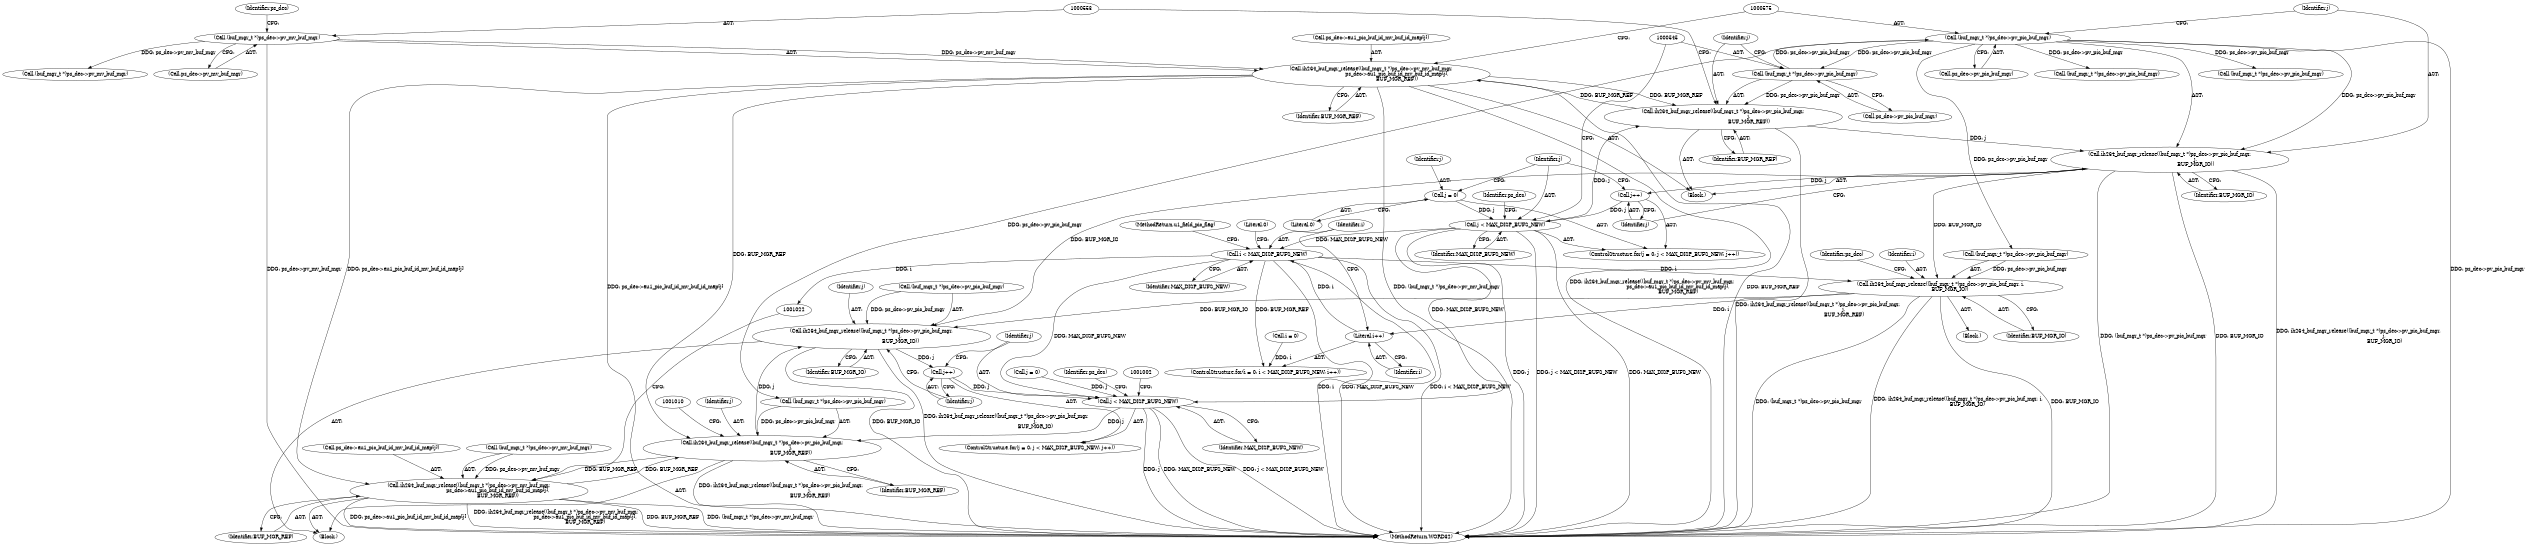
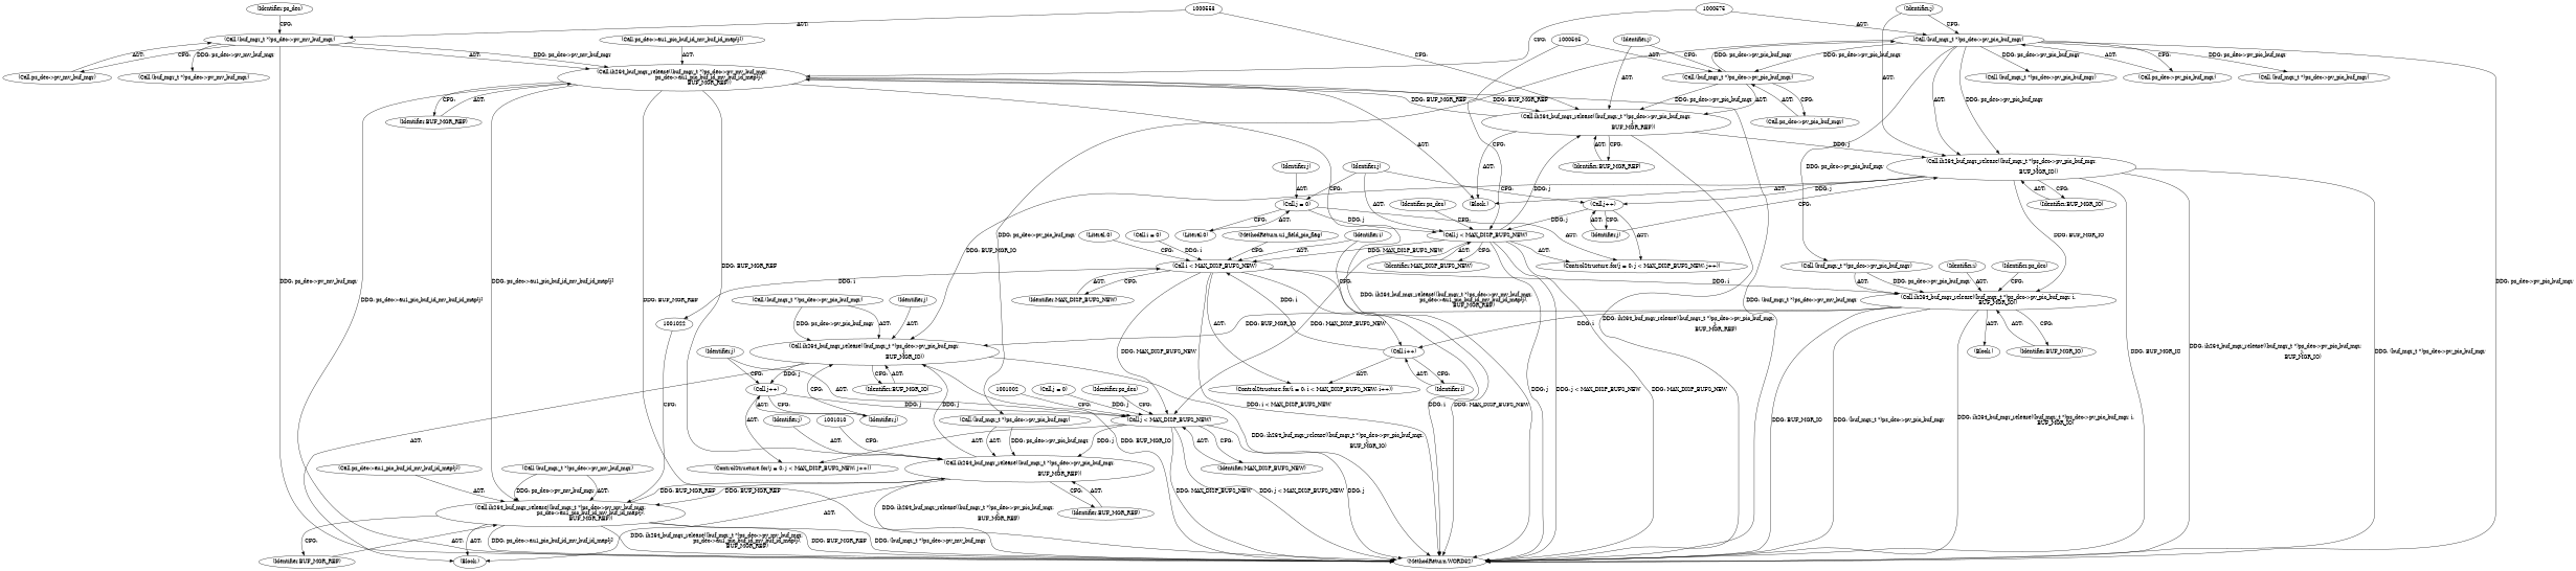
  digraph {
    n1 [label="(Call,ih264_buf_mgr_release((buf_mgr_t *)ps_dec->pv_mv_buf_mgr,\n                                  ps_dec->au1_pic_buf_id_mv_buf_id_map[j],\n                                  BUF_MGR_REF))"]
    n2 [label="(Call,ih264_buf_mgr_release((buf_mgr_t *)ps_dec->pv_pic_buf_mgr,\n                                  j,\n                                  BUF_MGR_REF))"]
    n3 [label="(Call,ih264_buf_mgr_release((buf_mgr_t *)ps_dec->pv_pic_buf_mgr,\n                                      j,\n                                      BUF_MGR_REF))"]
    n4 [label="(Call,ih264_buf_mgr_release((buf_mgr_t *)ps_dec->pv_mv_buf_mgr,\n                                      ps_dec->au1_pic_buf_id_mv_buf_id_map[j],\n                                      BUF_MGR_REF))"]
    n5 [label="(Identifier,BUF_MGR_REF)"]
    n6 [label="(Block,)"]
    n7 [label="(MethodReturn,WORD32)"]
    n8 [label="(Call,ih264_buf_mgr_release((buf_mgr_t *)ps_dec->pv_pic_buf_mgr,\n                                  j,\n                                  BUF_MGR_IO))"]
    n9 [label="(Identifier,BUF_MGR_REF)"]
    n10 [label="(Call,ih264_buf_mgr_release((buf_mgr_t *)ps_dec->pv_pic_buf_mgr,\n                                      j,\n                                      BUF_MGR_IO))"]
    n11 [label="(Block,)"]
    n12 [label="(Identifier,BUF_MGR_REF)"]
    n13 [label="(Identifier,BUF_MGR_REF)"]
    n14 [label="(Call,(buf_mgr_t *)ps_dec->pv_mv_buf_mgr)"]
    n15 [label="(Call,(buf_mgr_t *)ps_dec->pv_mv_buf_mgr)"]
    n16 [label="(Call,ps_dec->pv_mv_buf_mgr)"]
    n17 [label="(Call,j++)"]
    n18 [label="(Call,ih264_buf_mgr_release((buf_mgr_t *)ps_dec->pv_pic_buf_mgr, i,\n            BUF_MGR_IO))"]
    n19 [label="(Identifier,BUF_MGR_IO)"]
    n20 [label="(Call,(buf_mgr_t *)ps_dec->pv_pic_buf_mgr)"]
    n21 [label="(Call,(buf_mgr_t *)ps_dec->pv_pic_buf_mgr)"]
    n22 [label="(Call,ps_dec->pv_pic_buf_mgr)"]
    n23 [label="(Call,(buf_mgr_t *)ps_dec->pv_pic_buf_mgr)"]
    n24 [label="(Call,(buf_mgr_t *)ps_dec->pv_pic_buf_mgr)"]
    n25 [label="(Call,ps_dec->pv_pic_buf_mgr)"]
    n26 [label="(Call,(buf_mgr_t *)ps_dec->pv_pic_buf_mgr)"]
    n27 [label="(Call,(buf_mgr_t *)ps_dec->pv_pic_buf_mgr)"]
    n28 [label="(Call,j < MAX_DISP_BUFS_NEW)"]
    n29 [label="(Call,j < MAX_DISP_BUFS_NEW)"]
    n30 [label="(Call,i < MAX_DISP_BUFS_NEW)"]
    n31 [label="(Identifier,MAX_DISP_BUFS_NEW)"]
    n32 [label="(ControlStructure,for(j = 0; j < MAX_DISP_BUFS_NEW; j++))"]
    n33 [label="(ControlStructure,for(j = 0; j < MAX_DISP_BUFS_NEW; j++))"]
    n34 [label="(Identifier,MAX_DISP_BUFS_NEW)"]
    n35 [label="(Identifier,MAX_DISP_BUFS_NEW)"]
    n36 [label="(ControlStructure,for(i = 0; i < MAX_DISP_BUFS_NEW; i++))"]
    1001022
    n38 [label="(Call,j = 0)"]
    n39 [label="(Literal,0)"]
    n40 [label="(Identifier,j)"]
    n41 [label="(Call,j++)"]
    n42 [label="(Identifier,BUF_MGR_IO)"]
-   n43 [label="(Literal,i++)"]
+   n43 [label="(Call,i++)"]
    n44 [label="(Block,)"]
    n45 [label="(Identifier,BUF_MGR_IO)"]
    n46 [label="(Identifier,j)"]
    n47 [label="(Identifier,i)"]
    n48 [label="(Call,j = 0)"]
    n49 [label="(Identifier,ps_dec)"]
    n50 [label="(Identifier,j)"]
    n51 [label="(Identifier,ps_dec)"]
    n52 [label="(Call,(buf_mgr_t *)ps_dec->pv_pic_buf_mgr)"]
    n53 [label="(Call,i = 0)"]
    n54 [label="(Identifier,i)"]
    n55 [label="(Identifier,i)"]
    n56 [label="(Identifier,j)"]
    n57 [label="(Identifier,j)"]
    n58 [label="(MethodReturn,u1_field_pic_flag)"]
    n59 [label="(Literal,0)"]
    n60 [label="(Identifier,j)"]
    n61 [label="(Identifier,j)"]
    n62 [label="(Call,ps_dec->au1_pic_buf_id_mv_buf_id_map[j])"]
    n63 [label="(Identifier,ps_dec)"]
    n64 [label="(Identifier,ps_dec)"]
    n65 [label="(Call,ps_dec->au1_pic_buf_id_mv_buf_id_map[j])"]
    n66 [label="(Identifier,j)"]
    n67 [label="(Identifier,j)"]
    n68 [label="(Call,(buf_mgr_t *)ps_dec->pv_mv_buf_mgr)"]
    n69 [label=1000575]
    1000553
    1000545
    1001010
    1001002
    n1 -> n2 [label="DDG: BUF_MGR_REF"]
    n1 -> n3 [label="DDG: BUF_MGR_REF"]
    n1 -> n4 [label="DDG: ps_dec->au1_pic_buf_id_mv_buf_id_map[j]"]
    n1 -> n5 [label="CFG: "]
    n1 -> n6 [label="AST: "]
    n1 -> n7 [label="DDG: BUF_MGR_REF"]
    n1 -> n7 [label="DDG: ps_dec->au1_pic_buf_id_mv_buf_id_map[j]"]
    n1 -> n7 [label="DDG: ih264_buf_mgr_release((buf_mgr_t *)ps_dec->pv_mv_buf_mgr,\n                                  ps_dec->au1_pic_buf_id_mv_buf_id_map[j],\n                                  BUF_MGR_REF)"]
    n1 -> n7 [label="DDG: (buf_mgr_t *)ps_dec->pv_mv_buf_mgr"]
    n2 -> n1 [label="DDG: BUF_MGR_REF"]
    n2 -> n6 [label="AST: "]
    n2 -> n7 [label="DDG: ih264_buf_mgr_release((buf_mgr_t *)ps_dec->pv_pic_buf_mgr,\n                                  j,\n                                  BUF_MGR_REF)"]
    n2 -> n8 [label="DDG: j"]
    n2 -> n9 [label="CFG: "]
    n3 -> n4 [label="DDG: BUF_MGR_REF"]
    n3 -> n7 [label="DDG: ih264_buf_mgr_release((buf_mgr_t *)ps_dec->pv_pic_buf_mgr,\n                                      j,\n                                      BUF_MGR_REF)"]
    n3 -> n10 [label="DDG: j"]
    n3 -> n11 [label="AST: "]
    n3 -> n12 [label="CFG: "]
    n4 -> n3 [label="DDG: BUF_MGR_REF"]
    n4 -> n7 [label="DDG: ih264_buf_mgr_release((buf_mgr_t *)ps_dec->pv_mv_buf_mgr,\n                                      ps_dec->au1_pic_buf_id_mv_buf_id_map[j],\n                                      BUF_MGR_REF)"]
    n4 -> n7 [label="DDG: BUF_MGR_REF"]
    n4 -> n7 [label="DDG: (buf_mgr_t *)ps_dec->pv_mv_buf_mgr"]
    n4 -> n7 [label="DDG: ps_dec->au1_pic_buf_id_mv_buf_id_map[j]"]
    n4 -> n11 [label="AST: "]
    n4 -> n13 [label="CFG: "]
    n5 -> n1 [label="AST: "]
    n8 -> n6 [label="AST: "]
    n8 -> n7 [label="DDG: ih264_buf_mgr_release((buf_mgr_t *)ps_dec->pv_pic_buf_mgr,\n                                  j,\n                                  BUF_MGR_IO)"]
    n8 -> n7 [label="DDG: (buf_mgr_t *)ps_dec->pv_pic_buf_mgr"]
    n8 -> n7 [label="DDG: BUF_MGR_IO"]
    n8 -> n10 [label="DDG: BUF_MGR_IO"]
    n8 -> n17 [label="DDG: j"]
    n8 -> n18 [label="DDG: BUF_MGR_IO"]
    n8 -> n19 [label="CFG: "]
    n9 -> n2 [label="AST: "]
    n10 -> n7 [label="DDG: BUF_MGR_IO"]
    n10 -> n7 [label="DDG: ih264_buf_mgr_release((buf_mgr_t *)ps_dec->pv_pic_buf_mgr,\n                                      j,\n                                      BUF_MGR_IO)"]
    n10 -> n11 [label="AST: "]
    n10 -> n41 [label="DDG: j"]
    n10 -> n42 [label="CFG: "]
    n12 -> n3 [label="AST: "]
    n13 -> n4 [label="AST: "]
    n14 -> n1 [label="AST: "]
    n14 -> n1 [label="DDG: ps_dec->pv_mv_buf_mgr"]
    n14 -> n7 [label="DDG: ps_dec->pv_mv_buf_mgr"]
    n14 -> n15 [label="DDG: ps_dec->pv_mv_buf_mgr"]
    n14 -> n16 [label="CFG: "]
    n16 -> n14 [label="AST: "]
    n17 -> n28 [label="DDG: j"]
    n17 -> n32 [label="AST: "]
    n17 -> n40 [label="CFG: "]
    n18 -> n7 [label="DDG: (buf_mgr_t *)ps_dec->pv_pic_buf_mgr"]
    n18 -> n7 [label="DDG: ih264_buf_mgr_release((buf_mgr_t *)ps_dec->pv_pic_buf_mgr, i,\n            BUF_MGR_IO)"]
    n18 -> n7 [label="DDG: BUF_MGR_IO"]
    n18 -> n10 [label="DDG: BUF_MGR_IO"]
    n18 -> n43 [label="DDG: i"]
    n18 -> n44 [label="AST: "]
    n18 -> n45 [label="CFG: "]
    n19 -> n8 [label="AST: "]
    n20 -> n2 [label="AST: "]
    n20 -> n2 [label="DDG: ps_dec->pv_pic_buf_mgr"]
    n20 -> n21 [label="DDG: ps_dec->pv_pic_buf_mgr"]
    n20 -> n22 [label="CFG: "]
    n21 -> n7 [label="DDG: ps_dec->pv_pic_buf_mgr"]
    n21 -> n8 [label="AST: "]
    n21 -> n8 [label="DDG: ps_dec->pv_pic_buf_mgr"]
    n21 -> n20 [label="DDG: ps_dec->pv_pic_buf_mgr"]
    n21 -> n23 [label="DDG: ps_dec->pv_pic_buf_mgr"]
    n21 -> n24 [label="DDG: ps_dec->pv_pic_buf_mgr"]
    n21 -> n25 [label="CFG: "]
    n21 -> n26 [label="DDG: ps_dec->pv_pic_buf_mgr"]
    n21 -> n27 [label="DDG: ps_dec->pv_pic_buf_mgr"]
    n22 -> n20 [label="AST: "]
    n23 -> n3 [label="AST: "]
    n23 -> n3 [label="DDG: ps_dec->pv_pic_buf_mgr"]
    n25 -> n21 [label="AST: "]
    n27 -> n18 [label="AST: "]
    n27 -> n18 [label="DDG: ps_dec->pv_pic_buf_mgr"]
    n28 -> n2 [label="DDG: j"]
    n28 -> n7 [label="DDG: MAX_DISP_BUFS_NEW"]
    n28 -> n7 [label="DDG: j"]
    n28 -> n7 [label="DDG: j < MAX_DISP_BUFS_NEW"]
    n28 -> n29 [label="DDG: MAX_DISP_BUFS_NEW"]
    n28 -> n30 [label="DDG: MAX_DISP_BUFS_NEW"]
    n28 -> n31 [label="CFG: "]
    n28 -> n32 [label="AST: "]
    n29 -> n3 [label="DDG: j"]
    n29 -> n7 [label="DDG: MAX_DISP_BUFS_NEW"]
    n29 -> n7 [label="DDG: j < MAX_DISP_BUFS_NEW"]
    n29 -> n7 [label="DDG: j"]
    n29 -> n33 [label="AST: "]
    n29 -> n34 [label="CFG: "]
    n30 -> n7 [label="DDG: i"]
    n30 -> n7 [label="DDG: MAX_DISP_BUFS_NEW"]
    n30 -> n7 [label="DDG: i < MAX_DISP_BUFS_NEW"]
    n30 -> n18 [label="DDG: i"]
    n30 -> n29 [label="DDG: MAX_DISP_BUFS_NEW"]
    n30 -> n35 [label="CFG: "]
-   n30 -> n36 [label="DDG: BUF_MGR_REF"]
+   n30 -> n36 [label="AST: "]
    n30 -> 1001022 [label="DDG: i"]
    n31 -> n28 [label="AST: "]
    n34 -> n29 [label="AST: "]
    n35 -> n30 [label="AST: "]
    1001022 -> n4 [label="CFG: "]
    n38 -> n28 [label="DDG: j"]
    n38 -> n32 [label="AST: "]
    n38 -> n39 [label="CFG: "]
    n39 -> n38 [label="AST: "]
    n40 -> n8 [label="CFG: "]
    n40 -> n17 [label="AST: "]
    n41 -> n29 [label="DDG: j"]
    n41 -> n33 [label="AST: "]
    n41 -> n46 [label="CFG: "]
    n42 -> n10 [label="AST: "]
    n43 -> n30 [label="DDG: i"]
    n43 -> n36 [label="AST: "]
    n43 -> n47 [label="CFG: "]
    n45 -> n18 [label="AST: "]
    n46 -> n10 [label="CFG: "]
    n46 -> n41 [label="AST: "]
    n47 -> n43 [label="AST: "]
    n48 -> n29 [label="DDG: j"]
    n49 -> n14 [label="CFG: "]
    n50 -> n17 [label="CFG: "]
    n50 -> n28 [label="AST: "]
    n50 -> n38 [label="CFG: "]
    n51 -> n29 [label="CFG: "]
    n52 -> n10 [label="AST: "]
    n52 -> n10 [label="DDG: ps_dec->pv_pic_buf_mgr"]
-   n53 -> n36 [label="DDG: i"]
+   n53 -> n30 [label="DDG: i"]
    n54 -> n18 [label="AST: "]
    n55 -> n30 [label="AST: "]
    n55 -> n43 [label="CFG: "]
    n56 -> n38 [label="AST: "]
    n57 -> n10 [label="AST: "]
    n58 -> n30 [label="CFG: "]
    n59 -> n30 [label="CFG: "]
    n60 -> n8 [label="AST: "]
    n60 -> n21 [label="CFG: "]
    n61 -> n3 [label="AST: "]
    n62 -> n4 [label="AST: "]
    n63 -> n18 [label="CFG: "]
    n64 -> n28 [label="CFG: "]
    n65 -> n1 [label="AST: "]
    n66 -> n29 [label="AST: "]
    n66 -> n41 [label="CFG: "]
    n67 -> n2 [label="AST: "]
    n67 -> n20 [label="CFG: "]
    n68 -> n4 [label="AST: "]
    n68 -> n4 [label="DDG: ps_dec->pv_mv_buf_mgr"]
    n69 -> n1 [label="CFG: "]
    n69 -> n21 [label="AST: "]
    1000553 -> n2 [label="CFG: "]
    1000553 -> n14 [label="AST: "]
    1000545 -> n20 [label="AST: "]
    1000545 -> n28 [label="CFG: "]
    1001010 -> n3 [label="CFG: "]
    1001002 -> n29 [label="CFG: "]
  }
